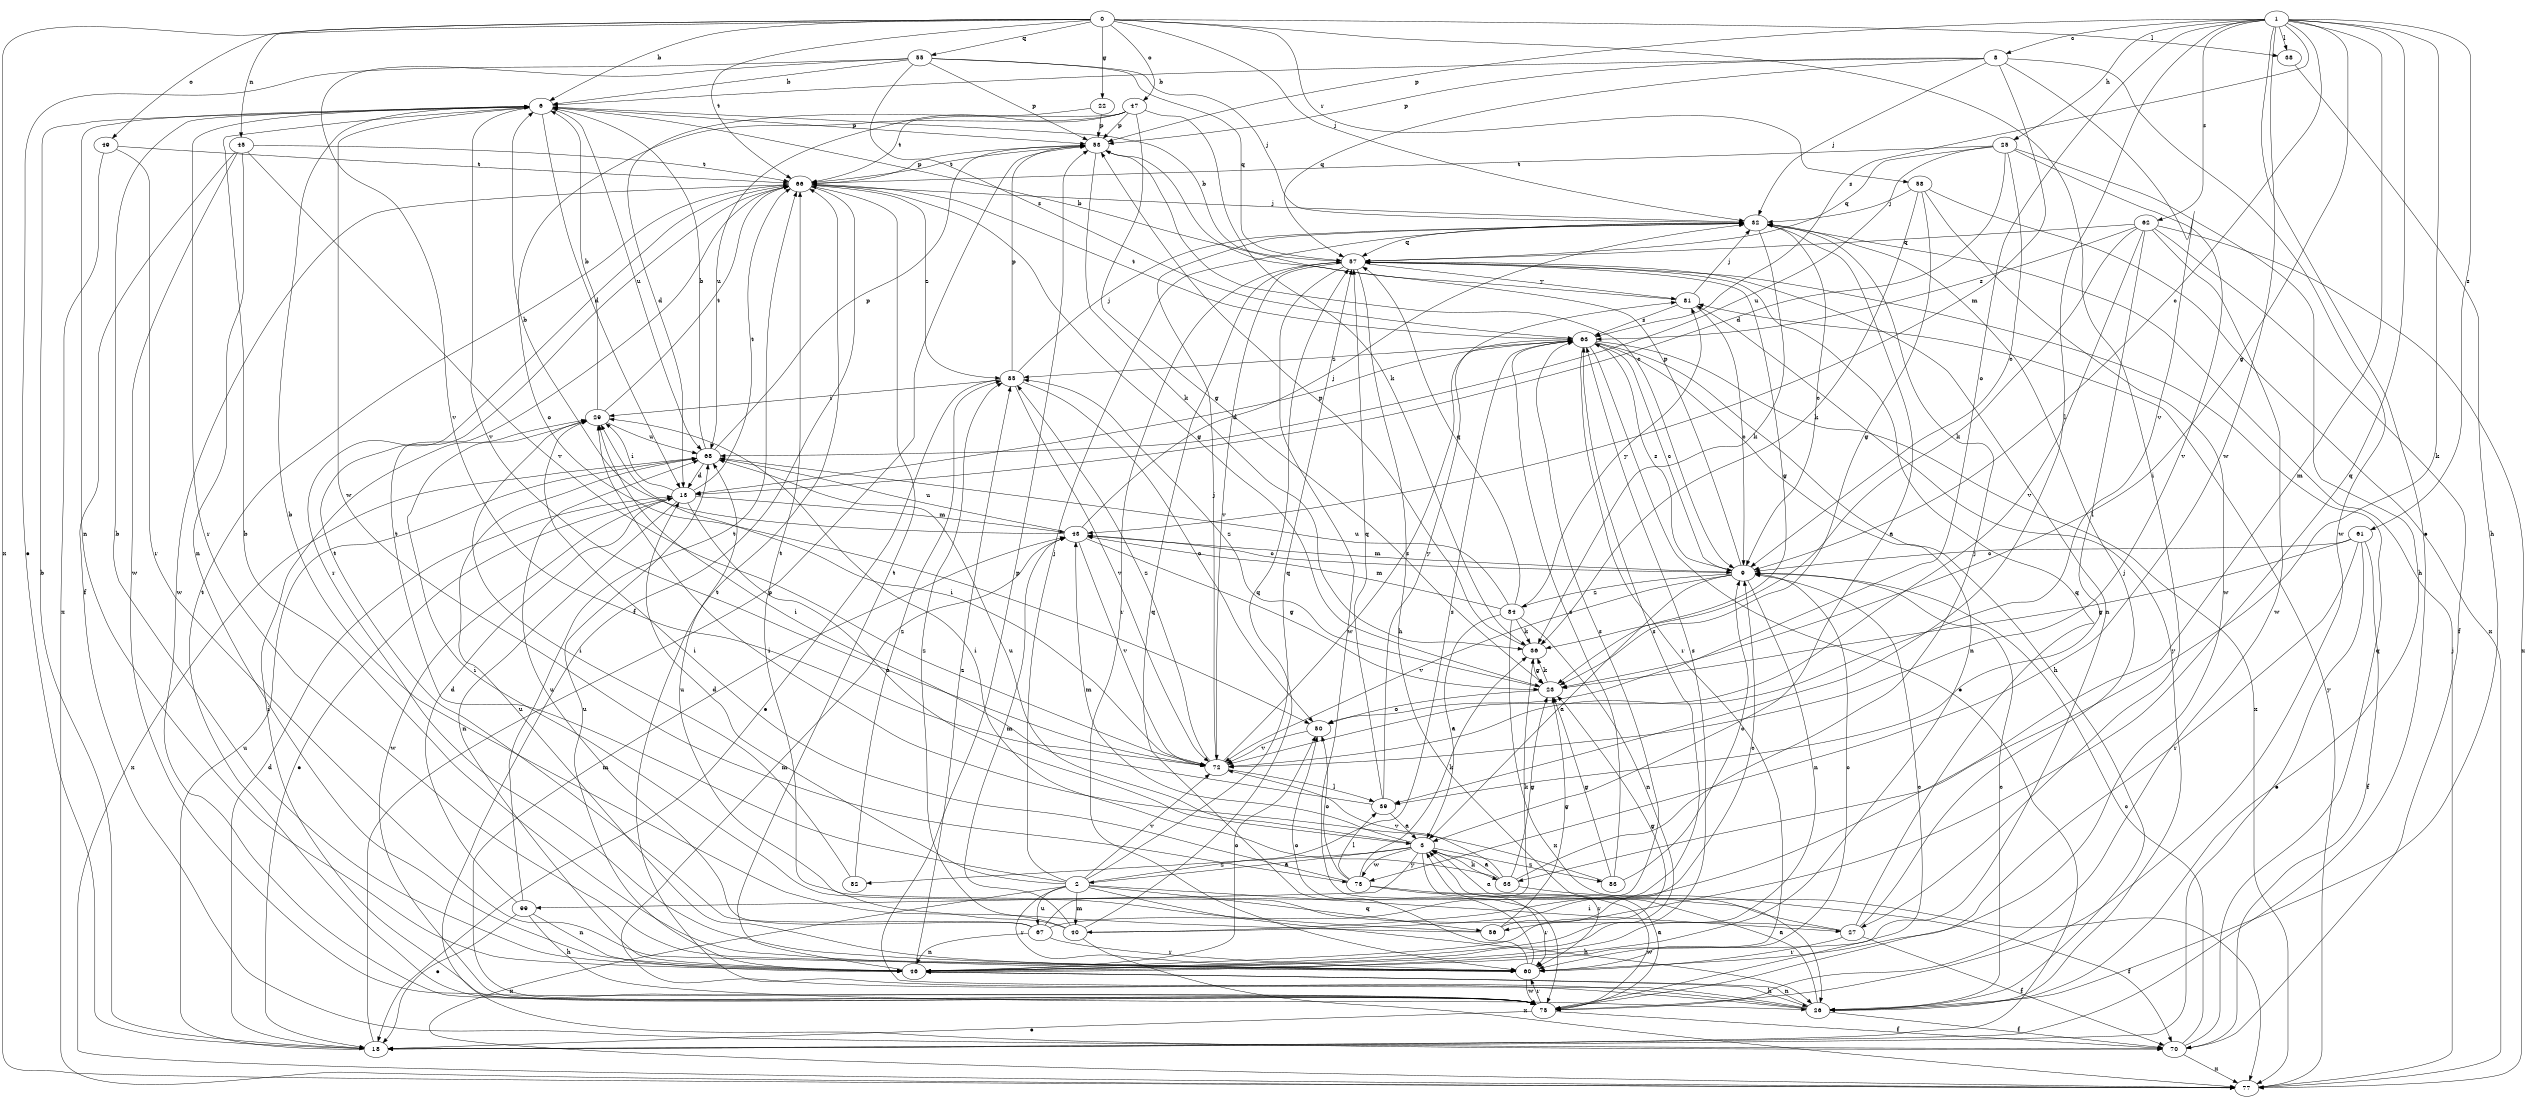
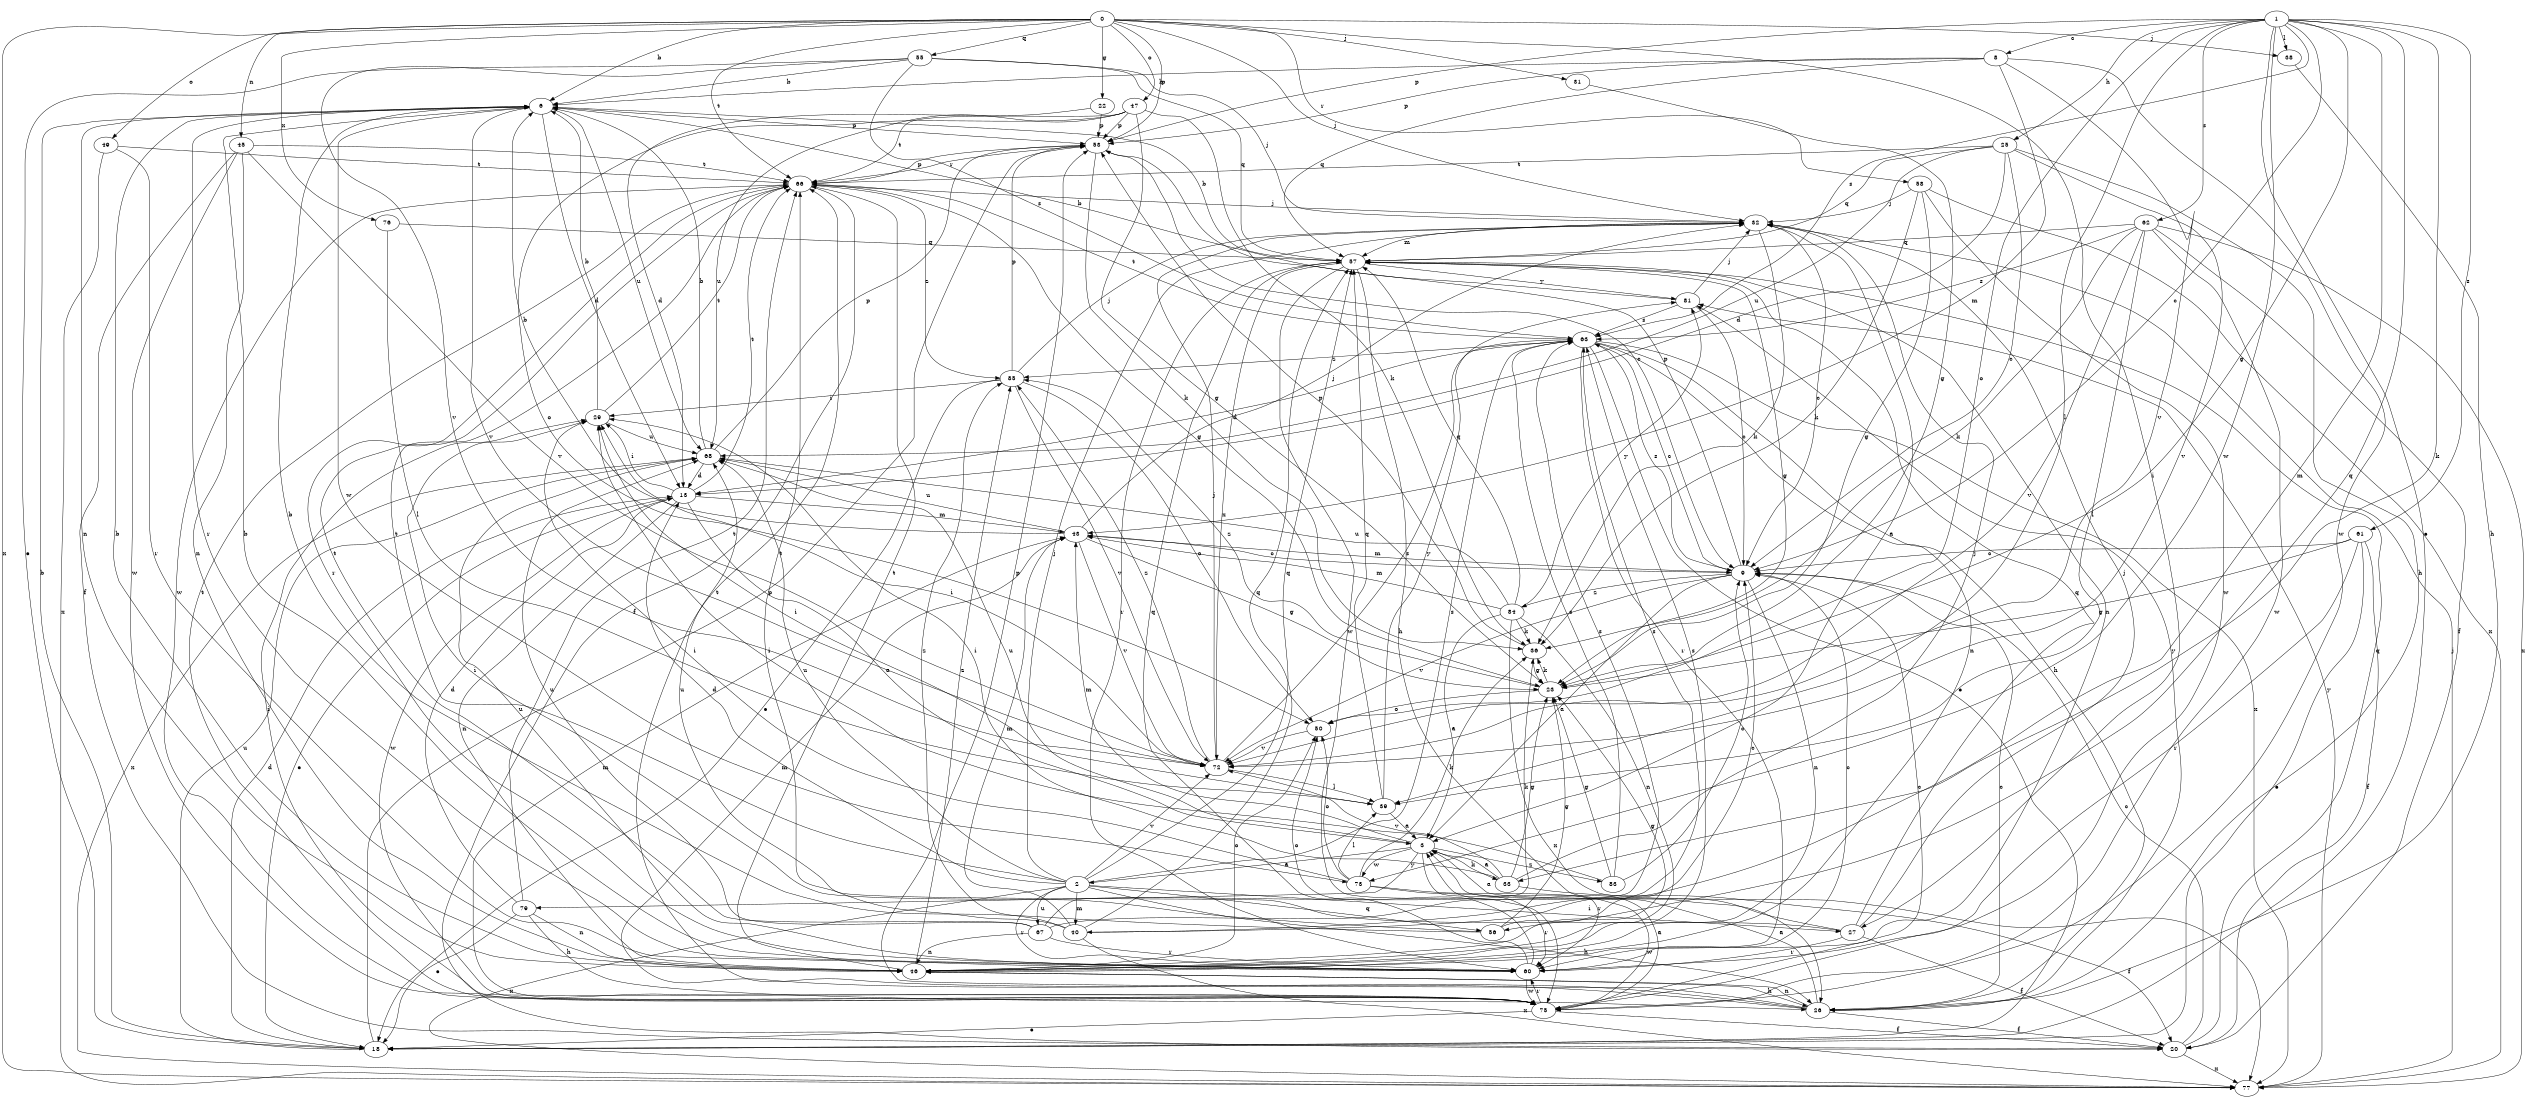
  strict digraph {
    0
    6
    22
    27
+   31
    32
    38
    45
    47
    49
    53
    55
    58
    66
+   76
    77
    73
    13
    60
    68
    72
    46
    57
    3
-   20 [label=70]
+   20
    23
    9
    36
    26
    75
    50
    n32 [label=18]
    63
    85
    39
    81
    1
    8
    25
    33
    40
    56
    61
    62
    43
    84
    29
    2
    67
-   79 [label=99]
-   82
+   79
    83
    0 -> 6 [label=b]
    0 -> 22 [label=g]
    0 -> 27 [label=i]
+   0 -> 31 [label=j]
    0 -> 32 [label=j]
-   0 -> 38 [label=l]
+   0 -> 38 [label=j]
    0 -> 45 [label=n]
    0 -> 47 [label=o]
    0 -> 49 [label=o]
-   55 -> 53 [label=p]
+   0 -> 53 [label=p]
    0 -> 55 [label=q]
    0 -> 58 [label=r]
    0 -> 66 [label=t]
+   0 -> 76 [label=x]
    0 -> 77 [label=x]
    6 -> 53 [label=p]
    6 -> 73 [label=w]
    6 -> 13 [label=d]
    6 -> 60 [label=r]
    6 -> 68 [label=u]
    6 -> 72 [label=v]
    6 -> 46 [label=n]
    22 -> 53 [label=p]
    22 -> 13 [label=d]
    27 -> 32 [label=j]
    27 -> 60 [label=r]
    27 -> 68 [label=u]
    27 -> 57 [label=q]
    27 -> 3 [label=a]
    27 -> 20 [label=f]
-   32 -> 57 [label=q]
+   31 -> 23 [label=g]
+   32 -> 57 [label=m]
    32 -> 3 [label=a]
    32 -> 9 [label=c]
    32 -> 36 [label=k]
    38 -> 26 [label=h]
    45 -> 66 [label=t]
    45 -> 72 [label=v]
    45 -> 46 [label=n]
    45 -> 20 [label=f]
    45 -> 75 [label=w]
    47 -> 53 [label=p]
    47 -> 66 [label=t]
    47 -> 68 [label=u]
    47 -> 23 [label=g]
    47 -> 36 [label=k]
    47 -> 50 [label=o]
    49 -> 66 [label=t]
    49 -> 77 [label=x]
    49 -> 60 [label=r]
-   53 -> 66 [label=t]
+   53 -> 66 [label=r]
    53 -> 9 [label=c]
    53 -> 36 [label=k]
    55 -> 6 [label=b]
    55 -> 32 [label=j]
    55 -> 72 [label=v]
    55 -> 57 [label=q]
    55 -> n32 [label=e]
    55 -> 63 [label=s]
    58 -> 32 [label=j]
    58 -> 77 [label=x]
    58 -> 23 [label=g]
    58 -> 36 [label=k]
    58 -> 75 [label=w]
    66 -> 32 [label=j]
    66 -> 53 [label=p]
    66 -> 60 [label=r]
    66 -> 20 [label=f]
    66 -> 23 [label=g]
    66 -> 75 [label=w]
    66 -> 85 [label=z]
+   76 -> 57 [label=q]
+   76 -> 39 [label=l]
    77 -> 32 [label=j]
    77 -> 81 [label=y]
    73 -> 60 [label=r]
    73 -> 36 [label=k]
    73 -> 75 [label=w]
    73 -> 50 [label=o]
    73 -> 39 [label=l]
    73 -> 29 [label=i]
    13 -> 66 [label=t]
    13 -> 46 [label=n]
    13 -> 3 [label=a]
    13 -> 75 [label=w]
    13 -> n32 [label=e]
    13 -> 43 [label=m]
    13 -> 29 [label=i]
    60 -> 6 [label=b]
    60 -> 68 [label=u]
    60 -> 57 [label=q]
    60 -> 9 [label=c]
    60 -> 75 [label=w]
    60 -> 50 [label=o]
    68 -> 6 [label=b]
    68 -> 53 [label=p]
    68 -> 77 [label=x]
    68 -> 13 [label=d]
    72 -> 32 [label=j]
    72 -> 63 [label=s]
    72 -> 85 [label=z]
    72 -> 39 [label=l]
    72 -> 29 [label=i]
    46 -> 6 [label=b]
    46 -> 66 [label=t]
    46 -> 23 [label=g]
    46 -> 26 [label=h]
    46 -> 50 [label=o]
    46 -> 63 [label=s]
    46 -> 85 [label=z]
    57 -> 6 [label=b]
    57 -> 60 [label=r]
-   57 -> 72 [label=v]
+   57 -> 72 [label=x]
    57 -> 46 [label=n]
    57 -> 23 [label=g]
    57 -> 26 [label=h]
    57 -> 75 [label=w]
    57 -> 81 [label=y]
    3 -> 73 [label=w]
    3 -> 60 [label=r]
    3 -> 68 [label=u]
    3 -> 33 [label=k]
    3 -> 43 [label=m]
    3 -> 2 [label=a]
    3 -> 79 [label=y]
-   3 -> 82 [label=z]
    3 -> 83 [label=z]
    20 -> 77 [label=x]
    20 -> 57 [label=q]
    20 -> 9 [label=c]
    23 -> 36 [label=k]
    23 -> 50 [label=o]
    23 -> 85 [label=z]
    9 -> 53 [label=p]
    9 -> 72 [label=v]
    9 -> 46 [label=n]
    9 -> 3 [label=a]
    9 -> 63 [label=s]
    9 -> 43 [label=m]
    9 -> 84 [label=z]
    36 -> 53 [label=p]
    36 -> 23 [label=g]
    26 -> 53 [label=p]
    26 -> 66 [label=t]
    26 -> 46 [label=n]
    26 -> 3 [label=a]
    26 -> 20 [label=f]
    26 -> 9 [label=c]
    26 -> 81 [label=y]
    26 -> 43 [label=m]
    75 -> 66 [label=t]
    75 -> 60 [label=r]
    75 -> 3 [label=a]
    75 -> 20 [label=f]
    75 -> 9 [label=c]
    75 -> n32 [label=e]
    75 -> 43 [label=m]
    75 -> 29 [label=i]
    50 -> 72 [label=v]
    n32 -> 6 [label=b]
    n32 -> 53 [label=p]
    n32 -> 13 [label=d]
    n32 -> 68 [label=u]
    63 -> 66 [label=t]
    63 -> 77 [label=x]
    63 -> 13 [label=d]
    63 -> 60 [label=r]
    63 -> 46 [label=n]
    63 -> 9 [label=c]
    63 -> 26 [label=h]
    63 -> n32 [label=e]
    63 -> 85 [label=z]
    85 -> 32 [label=j]
    85 -> 53 [label=p]
    85 -> 72 [label=v]
    85 -> 50 [label=o]
    85 -> n32 [label=e]
    85 -> 29 [label=i]
    39 -> 57 [label=q]
    39 -> 3 [label=a]
    39 -> 81 [label=y]
    39 -> 29 [label=i]
    81 -> 6 [label=b]
    81 -> 32 [label=j]
    81 -> 9 [label=c]
    81 -> 63 [label=s]
    1 -> 38 [label=l]
    1 -> 53 [label=p]
    1 -> 73 [label=w]
    1 -> 23 [label=g]
    1 -> 9 [label=c]
    1 -> 50 [label=o]
    1 -> n32 [label=e]
    1 -> 63 [label=s]
    1 -> 39 [label=l]
    1 -> 8 [label=c]
    1 -> 25 [label=h]
    1 -> 33 [label=k]
    1 -> 40 [label=m]
    1 -> 56 [label=q]
    1 -> 61 [label=s]
    1 -> 62 [label=s]
    8 -> 6 [label=b]
-   8 -> 32 [label=j]
    8 -> 53 [label=p]
    8 -> 72 [label=v]
    8 -> 57 [label=q]
    8 -> 75 [label=w]
    8 -> 43 [label=m]
    25 -> 66 [label=t]
    25 -> 13 [label=d]
    25 -> 68 [label=u]
    25 -> 72 [label=v]
    25 -> 57 [label=q]
    25 -> 9 [label=c]
    25 -> 26 [label=h]
    33 -> 32 [label=j]
    33 -> 72 [label=v]
    33 -> 3 [label=a]
    33 -> 20 [label=f]
    33 -> 23 [label=g]
    33 -> 29 [label=i]
    40 -> 66 [label=t]
    40 -> 77 [label=x]
    40 -> 57 [label=q]
    40 -> 63 [label=s]
    40 -> 85 [label=z]
    40 -> 43 [label=m]
    56 -> 6 [label=b]
    56 -> 23 [label=g]
    56 -> 9 [label=c]
    56 -> 29 [label=i]
    61 -> 60 [label=r]
    61 -> 20 [label=f]
    61 -> 23 [label=g]
    61 -> 9 [label=c]
    61 -> n32 [label=e]
    62 -> 77 [label=x]
    62 -> 72 [label=v]
    62 -> 57 [label=q]
    62 -> 20 [label=f]
    62 -> 36 [label=k]
    62 -> 75 [label=w]
    62 -> 63 [label=s]
    62 -> 39 [label=l]
    43 -> 6 [label=b]
    43 -> 32 [label=j]
    43 -> 68 [label=u]
    43 -> 72 [label=v]
    43 -> 23 [label=g]
    43 -> 9 [label=c]
    84 -> 77 [label=x]
    84 -> 68 [label=u]
    84 -> 46 [label=n]
    84 -> 57 [label=q]
    84 -> 3 [label=a]
    84 -> 36 [label=k]
    84 -> 81 [label=y]
    84 -> 43 [label=m]
    29 -> 6 [label=b]
    29 -> 66 [label=t]
    29 -> 68 [label=u]
    2 -> 27 [label=i]
    2 -> 32 [label=j]
    2 -> 66 [label=t]
    2 -> 77 [label=x]
    2 -> 13 [label=d]
    2 -> 60 [label=r]
-   46 -> 68 [label=u]
+   2 -> 68 [label=u]
    2 -> 72 [label=v]
    2 -> 57 [label=q]
    2 -> 26 [label=h]
    2 -> 63 [label=s]
    2 -> 40 [label=m]
    2 -> 56 [label=q]
    2 -> 67 [label=u]
    67 -> 66 [label=t]
    67 -> 60 [label=r]
    67 -> 68 [label=u]
    67 -> 46 [label=n]
    67 -> 36 [label=k]
    67 -> 63 [label=s]
    79 -> 66 [label=t]
    79 -> 13 [label=d]
    79 -> 46 [label=n]
    79 -> 26 [label=h]
    79 -> n32 [label=e]
-   82 -> 85 [label=z]
-   82 -> 29 [label=i]
    83 -> 23 [label=g]
    83 -> 9 [label=c]
    83 -> 63 [label=s]
    83 -> 29 [label=i]
  }
